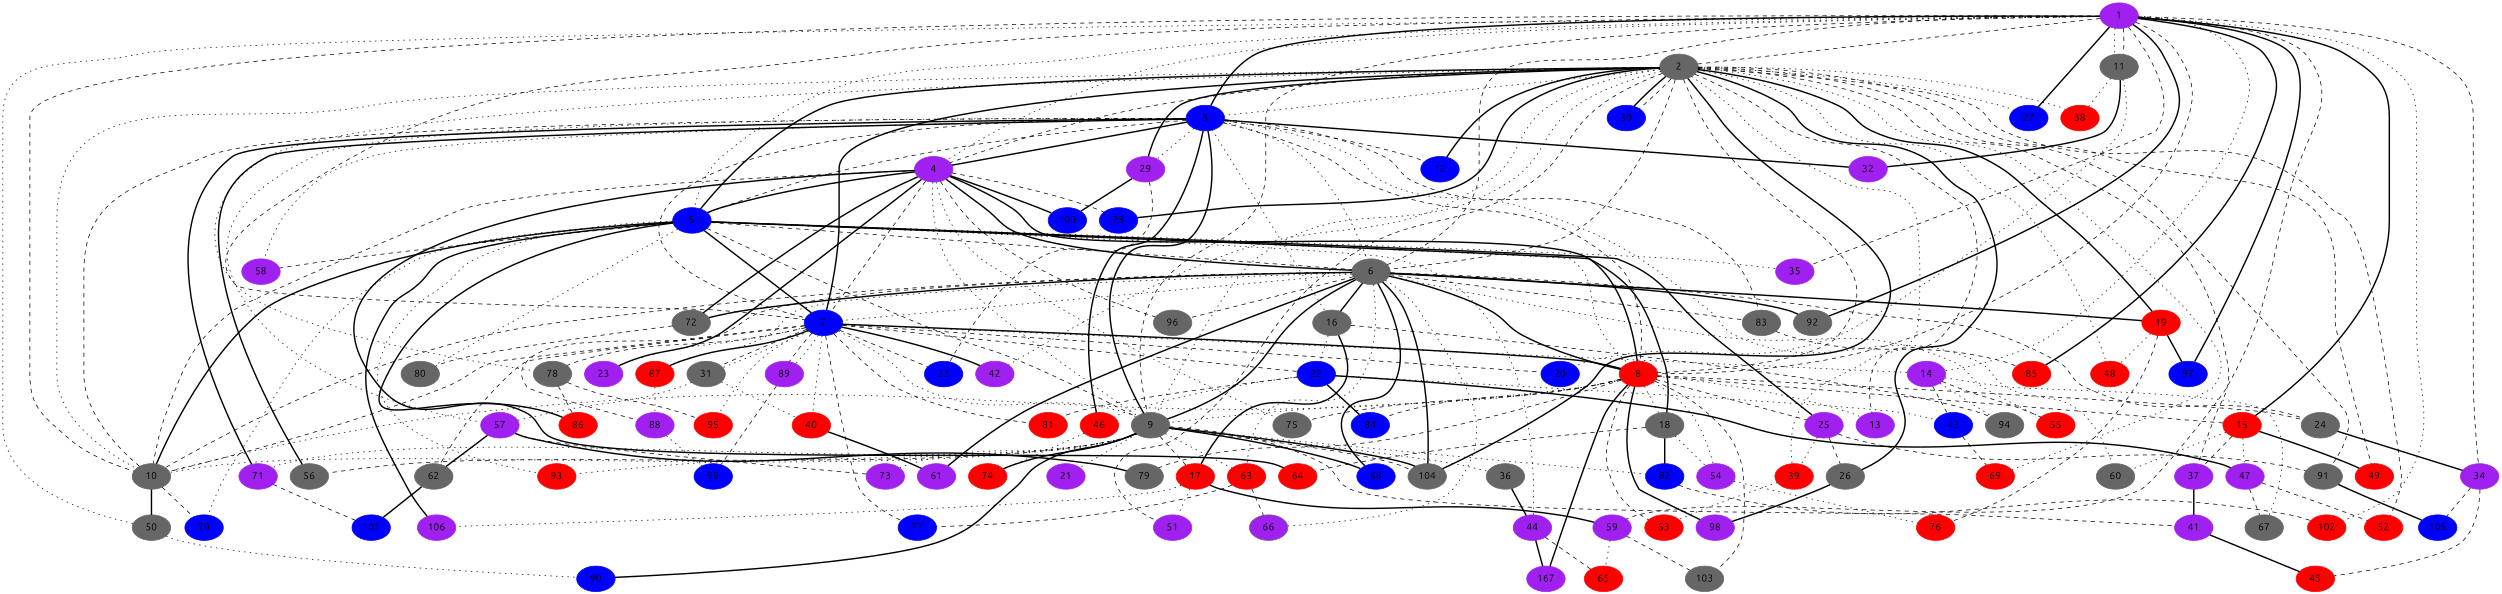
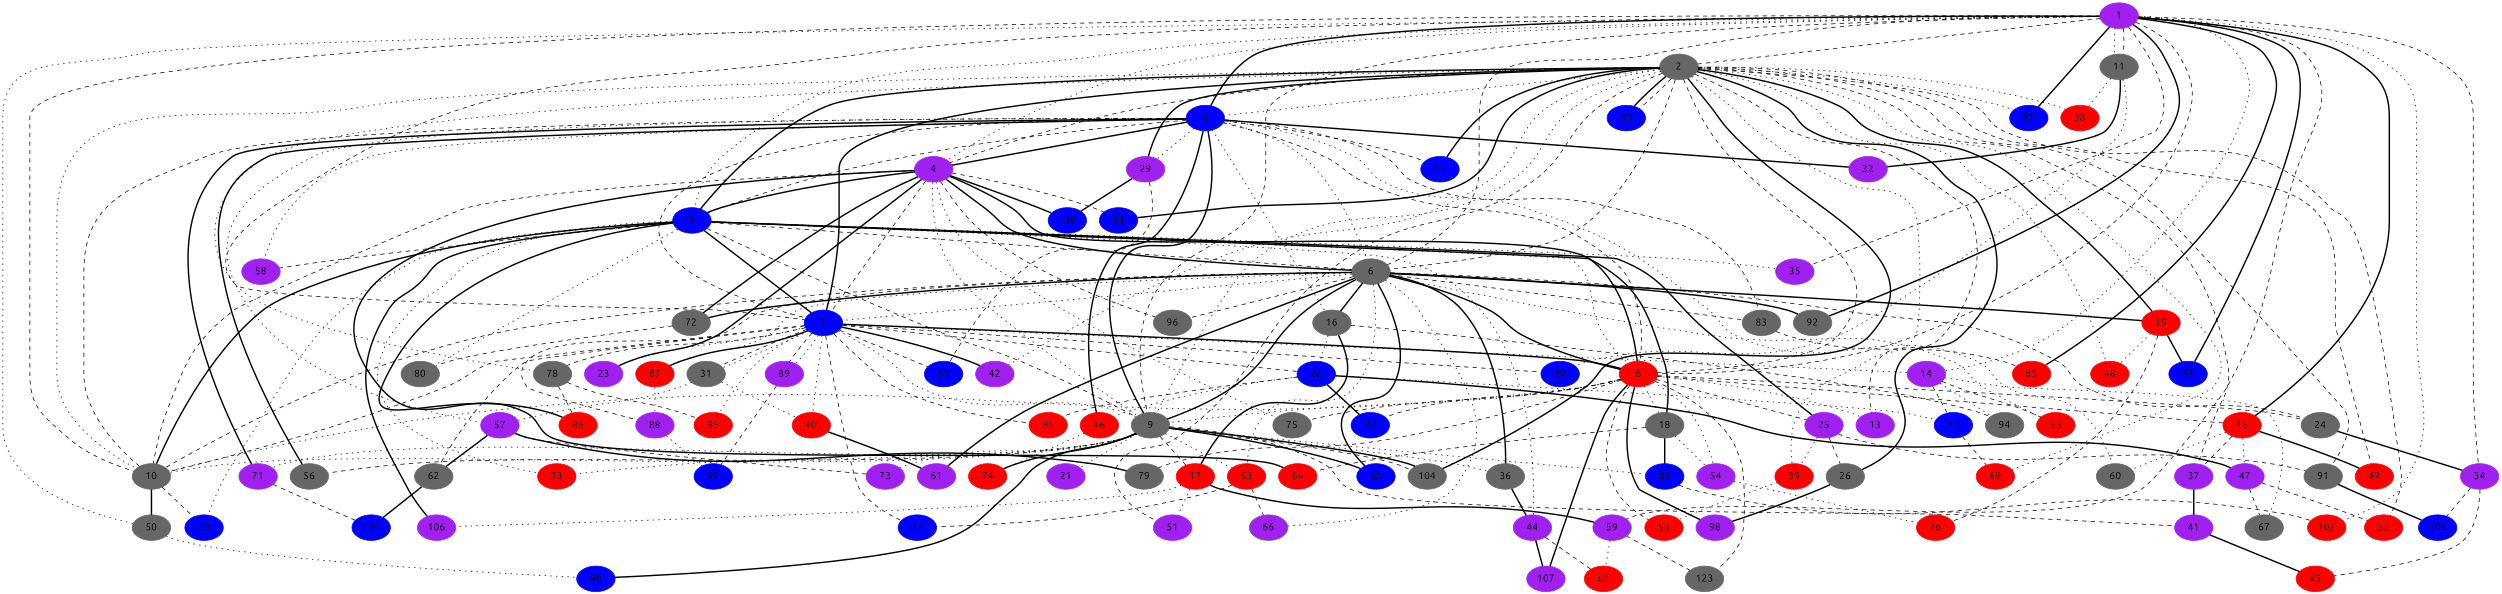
  graph {
    fontname=Ubuntu
    node [color=gray40 fontname=Ubuntu style=filled]
    edge [fontname=Ubuntu style=dashed]
    2
    1 [color=purple]
    3 [color=blue]
    4 [color=purple]
    5 [color=blue]
    6
    7 [color=blue]
    8 [color=red]
    9
    10
    11
    14 [color=purple]
    15 [color=red]
    27 [color=blue]
    34 [color=purple]
    35 [color=purple]
    50
    59 [color=purple]
    85 [color=red]
    92
    97 [color=blue]
    102 [color=red]
    12 [color=blue]
    13 [color=purple]
    19 [color=red]
    26
    28 [color=blue]
    29 [color=purple]
    30 [color=blue]
    37 [color=purple]
    38 [color=red]
    39 [color=red]
    42 [color=purple]
    48 [color=red]
    49 [color=red]
    51 [color=purple]
    52 [color=red]
    69 [color=red]
    78
    91
    104
    16
    32 [color=purple]
    46 [color=red]
    56
    57 [color=purple]
    58 [color=purple]
    60
    71 [color=purple]
    83
    23 [color=purple]
    64 [color=red]
    72
    75
    96
    100 [color=blue]
    18
    25 [color=purple]
    44 [color=purple]
    70 [color=blue]
    80
    86 [color=red]
    93 [color=red]
    106 [color=purple]
    24
    36
    55 [color=red]
    61 [color=purple]
    63 [color=red]
    66 [fillcolor=purple]
    68 [color=blue]
    87 [color=red]
    88 [color=purple]
    20 [color=blue]
    22 [color=blue]
    31
    33 [color=blue]
    40 [color=red]
    62
    77 [color=blue]
    81 [color=red]
    89 [color=purple]
    95 [color=red]
    53 [color=red]
    54 [color=purple]
    79
    84 [color=blue]
    98 [color=purple]
-   103
-   107 [color=purple label=167]
+   103 [label=123]
+   107 [color=purple]
    21 [color=purple]
    17 [color=red]
    41 [color=purple]
    73 [color=purple]
    74 [color=red]
    82 [color=blue]
    90 [color=blue]
    43 [color=blue]
    67
    94
    47 [color=purple]
    45 [color=red]
    105 [color=blue]
    65 [color=red]
    76 [color=red]
    101 [color=blue]
    99 [color=blue]
    2 -- 3 [style=dotted]
    2 -- 4
    2 -- 5 [style=bold]
    2 -- 6
    2 -- 7 [style=bold]
    2 -- 8
    2 -- 9 [style=dotted]
    2 -- 10 [style=dotted]
    2 -- 27 [style=dotted]
    2 -- 12 [style=bold]
    2 -- 13
    2 -- 19 [style=bold]
    2 -- 26 [style=bold]
    2 -- 28 [style=bold]
    2 -- 29 [style=bold]
    2 -- 30 [style=bold]
    2 -- 30
    2 -- 37
    2 -- 38 [style=dotted]
    2 -- 39 [style=dotted]
    2 -- 42 [style=dotted]
    2 -- 48 [style=dotted]
    2 -- 49
    2 -- 51
    2 -- 52
    2 -- 69 [style=dotted]
    2 -- 78 [style=dotted]
    2 -- 91
    2 -- 104 [style=bold]
    1 -- 2
    1 -- 3 [style=bold]
    1 -- 4 [style=dotted]
    1 -- 5 [style=dotted]
    1 -- 6
    1 -- 7
    1 -- 8
    1 -- 9
    1 -- 10
    1 -- 11 [style=dotted]
    1 -- 11
    1 -- 14 [style=dotted]
    1 -- 15 [style=bold]
    1 -- 27 [style=bold]
    1 -- 34
    1 -- 35
    1 -- 50 [style=dotted]
    1 -- 59
    1 -- 85 [style=bold]
    1 -- 92 [style=bold]
    1 -- 97 [style=bold]
    1 -- 102 [style=dotted]
    3 -- 4 [style=bold]
    3 -- 5
    3 -- 6 [style=dotted]
    3 -- 7
    3 -- 8
    3 -- 9 [style=bold]
    3 -- 10
    3 -- 12
    3 -- 29 [style=dotted]
    3 -- 16 [style=dotted]
    3 -- 32 [style=bold]
    3 -- 46 [style=bold]
    3 -- 56 [style=bold]
    3 -- 57 [style=dotted]
    3 -- 58 [style=dotted]
    3 -- 60 [style=dotted]
    3 -- 71 [style=bold]
    3 -- 83
    4 -- 5 [style=bold]
    4 -- 6 [style=bold]
    4 -- 7
    4 -- 8 [style=bold]
    4 -- 9 [style=dotted]
    4 -- 10
    4 -- 28
    4 -- 23 [style=bold]
    4 -- 64 [style=bold]
    4 -- 72 [style=bold]
    4 -- 75 [style=dotted]
    4 -- 96
    4 -- 100 [style=bold]
    5 -- 6
    5 -- 7 [style=bold]
    5 -- 8 [style=dotted]
    5 -- 9
    5 -- 10 [style=bold]
    5 -- 35 [style=dotted]
    5 -- 58
    5 -- 18 [style=bold]
    5 -- 25 [style=bold]
    5 -- 44 [style=dotted]
    5 -- 70 [style=dotted]
    5 -- 80 [style=dotted]
    5 -- 86 [style=bold]
    5 -- 93 [style=dotted]
    5 -- 106 [style=bold]
    6 -- 7 [style=dotted]
    6 -- 8 [style=bold]
    6 -- 9 [style=bold]
    6 -- 10
    6 -- 92 [style=bold]
    6 -- 19 [style=bold]
    6 -- 16 [style=bold]
    6 -- 83
    6 -- 72 [style=bold]
    6 -- 96
    6 -- 24
-   6 -- 104 [style=bold]
+   6 -- 36 [style=bold]
    6 -- 55 [style=dotted]
    6 -- 61 [style=bold]
    6 -- 63 [style=dotted]
    6 -- 66 [style=dotted]
    6 -- 68 [style=bold]
    6 -- 87 [style=dotted]
    6 -- 88
    7 -- 8 [style=bold]
    7 -- 9 [style=dotted]
    7 -- 10
    7 -- 14 [style=dotted]
    7 -- 42 [style=bold]
    7 -- 78
    7 -- 23 [style=dotted]
    7 -- 87 [style=bold]
    7 -- 20
    7 -- 22
    7 -- 31
    7 -- 31 [style=dotted]
    7 -- 33
    7 -- 40 [style=dotted]
    7 -- 62
    7 -- 77
    7 -- 81
    7 -- 89
    7 -- 89 [style=dotted]
    7 -- 95 [style=dotted]
    8 -- 9 [style=dotted]
    8 -- 10 [style=dotted]
    8 -- 15
    8 -- 13 [style=dotted]
    8 -- 75
    8 -- 18 [style=dotted]
    8 -- 25
    8 -- 24
    8 -- 53
    8 -- 54 [style=dotted]
    8 -- 79
    8 -- 84
    8 -- 98 [style=bold]
    8 -- 103
    8 -- 107 [style=bold]
    9 -- 10 [style=dotted]
    9 -- 104
    9 -- 104 [style=bold]
    9 -- 56
    9 -- 71 [style=dotted]
    9 -- 93 [style=dotted]
    9 -- 36 [style=dotted]
    9 -- 63 [style=dotted]
    9 -- 68 [style=bold]
    9 -- 21 [style=dotted]
    9 -- 17
    9 -- 41
    9 -- 73 [style=dotted]
    9 -- 74 [style=bold]
    9 -- 82 [style=dotted]
    9 -- 90 [style=bold]
    10 -- 50 [style=bold]
    10 -- 70
    11 -- 38 [style=dotted]
    11 -- 32 [style=bold]
    11 -- 20 [style=dotted]
    14 -- 55
    14 -- 43
    14 -- 67 [style=dotted]
    14 -- 94 [style=dotted]
    15 -- 37
    15 -- 49 [style=bold]
    15 -- 60 [style=dotted]
    15 -- 47 [style=dotted]
    34 -- 45
    34 -- 105
    50 -- 90 [style=dotted]
    59 -- 103
    59 -- 65 [style=dotted]
    19 -- 97 [style=bold]
    19 -- 48 [style=dotted]
    19 -- 76
    26 -- 98 [style=bold]
    29 -- 100 [style=bold]
    29 -- 33
    37 -- 41 [style=bold]
    39 -- 53 [style=dotted]
    78 -- 86
    78 -- 95
    91 -- 105 [style=bold]
    16 -- 22 [style=dotted]
    16 -- 17 [style=bold]
    16 -- 94
    46 -- 74 [style=dotted]
    57 -- 62 [style=bold]
    57 -- 79 [style=bold]
    57 -- 73
    71 -- 101
    83 -- 85
    72 -- 80
    18 -- 64
    18 -- 54 [style=dotted]
    18 -- 82 [style=bold]
    25 -- 26
    25 -- 39 [style=dotted]
    25 -- 91
    44 -- 107 [style=bold]
    44 -- 65
    24 -- 34 [style=bold]
    36 -- 44 [style=bold]
    63 -- 66
    63 -- 77
    87 -- 88 [style=dotted]
    88 -- 99 [style=dotted]
    22 -- 46 [style=dotted]
    22 -- 81
    22 -- 84 [style=bold]
    22 -- 43 [style=dotted]
    22 -- 47 [style=bold]
    31 -- 57 [style=dotted]
    31 -- 40 [style=dotted]
    40 -- 61 [style=bold]
    62 -- 101 [style=bold]
    89 -- 99
    54 -- 76 [style=dotted]
    17 -- 59 [style=bold]
    17 -- 51 [style=dotted]
    17 -- 106 [style=dotted]
    41 -- 45 [style=bold]
    82 -- 102
    43 -- 69
    47 -- 52
    47 -- 67
  }
